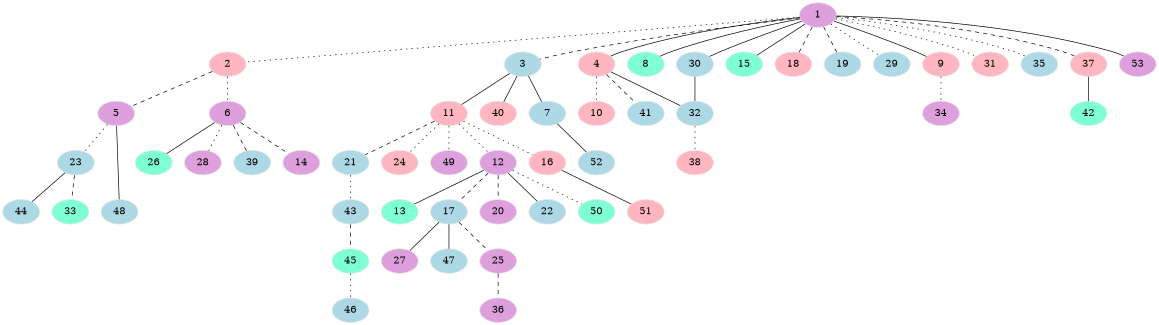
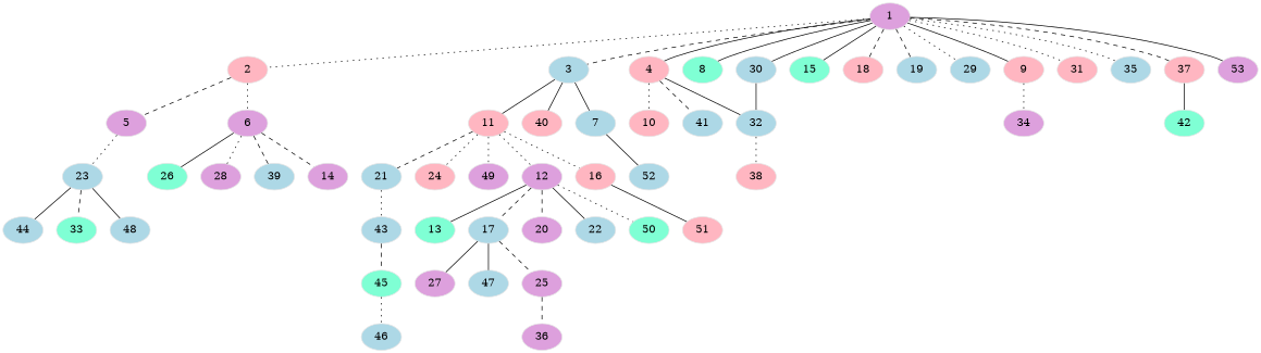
  graph {
    node [color=gray90 fillcolor=lightblue style=filled]
    edge [style=solid]
    1 [fillcolor=plum]
    2 [fillcolor=lightpink]
    3
    4 [fillcolor=lightpink]
    8 [fillcolor=aquamarine]
    9 [fillcolor=lightpink]
    15 [fillcolor=aquamarine]
    18 [fillcolor=lightpink]
    19
    29
    30
    31 [fillcolor=lightpink]
    35
    37 [fillcolor=lightpink]
    53 [fillcolor=plum]
    5 [fillcolor=plum]
    6 [fillcolor=plum]
    7
    11 [fillcolor=lightpink]
    40 [fillcolor=lightpink]
    10 [fillcolor=lightpink]
    32
    41
    34 [fillcolor=plum]
    42 [fillcolor=aquamarine]
    23
    48
    14 [fillcolor=plum]
    26 [fillcolor=aquamarine]
    28 [fillcolor=plum]
    39
    52
    12 [fillcolor=plum]
    16 [fillcolor=lightpink]
    21
    24 [fillcolor=lightpink]
    49 [fillcolor=plum]
    38 [fillcolor=lightpink]
    33 [fillcolor=aquamarine]
    44
    13 [fillcolor=aquamarine]
    17
    20 [fillcolor=plum]
    22
    50 [fillcolor=aquamarine]
    51 [fillcolor=lightpink]
    43
    25 [fillcolor=plum]
    27 [fillcolor=plum]
    47
    36 [fillcolor=plum]
    45 [fillcolor=aquamarine]
    46
    1 -- 2 [style=dotted]
    1 -- 3 [style=dashed]
    1 -- 4
    1 -- 8
    1 -- 9
    1 -- 15
    1 -- 18 [style=dashed]
    1 -- 19 [style=dashed]
    1 -- 29 [style=dotted]
    1 -- 30
    1 -- 31 [style=dotted]
    1 -- 35 [style=dotted]
    1 -- 37 [style=dashed]
    1 -- 53
    2 -- 5 [style=dashed]
    2 -- 6 [style=dotted]
    3 -- 7
    3 -- 11
    3 -- 40
    4 -- 10 [style=dotted]
    4 -- 32
    4 -- 41 [style=dashed]
    9 -- 34 [style=dotted]
    30 -- 32
    37 -- 42
    5 -- 23 [style=dotted]
-   5 -- 48
+   23 -- 48
    6 -- 14 [style=dashed]
    6 -- 26
    6 -- 28 [style=dotted]
    6 -- 39 [style=dashed]
    7 -- 52
    11 -- 12 [style=dotted]
    11 -- 16 [style=dotted]
    11 -- 21 [style=dashed]
    11 -- 24 [style=dotted]
    11 -- 49 [style=dotted]
    32 -- 38 [style=dotted]
    23 -- 33 [style=dashed]
    23 -- 44
    12 -- 13
    12 -- 17 [style=dashed]
    12 -- 20 [style=dashed]
    12 -- 22
    12 -- 50 [style=dotted]
    16 -- 51
    21 -- 43 [style=dotted]
    17 -- 25 [style=dashed]
    17 -- 27
    17 -- 47
    43 -- 45 [style=dashed]
    25 -- 36 [style=dashed]
    45 -- 46 [style=dotted]
  }
